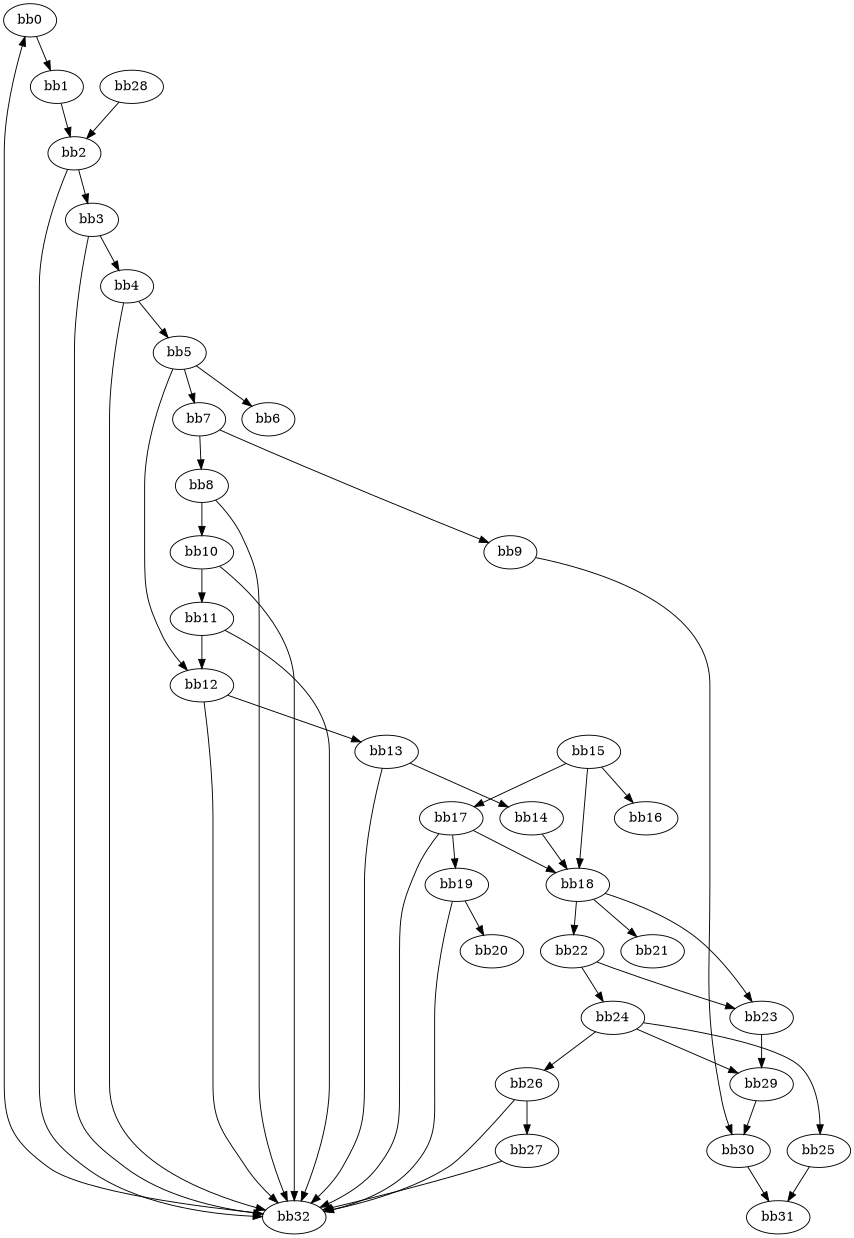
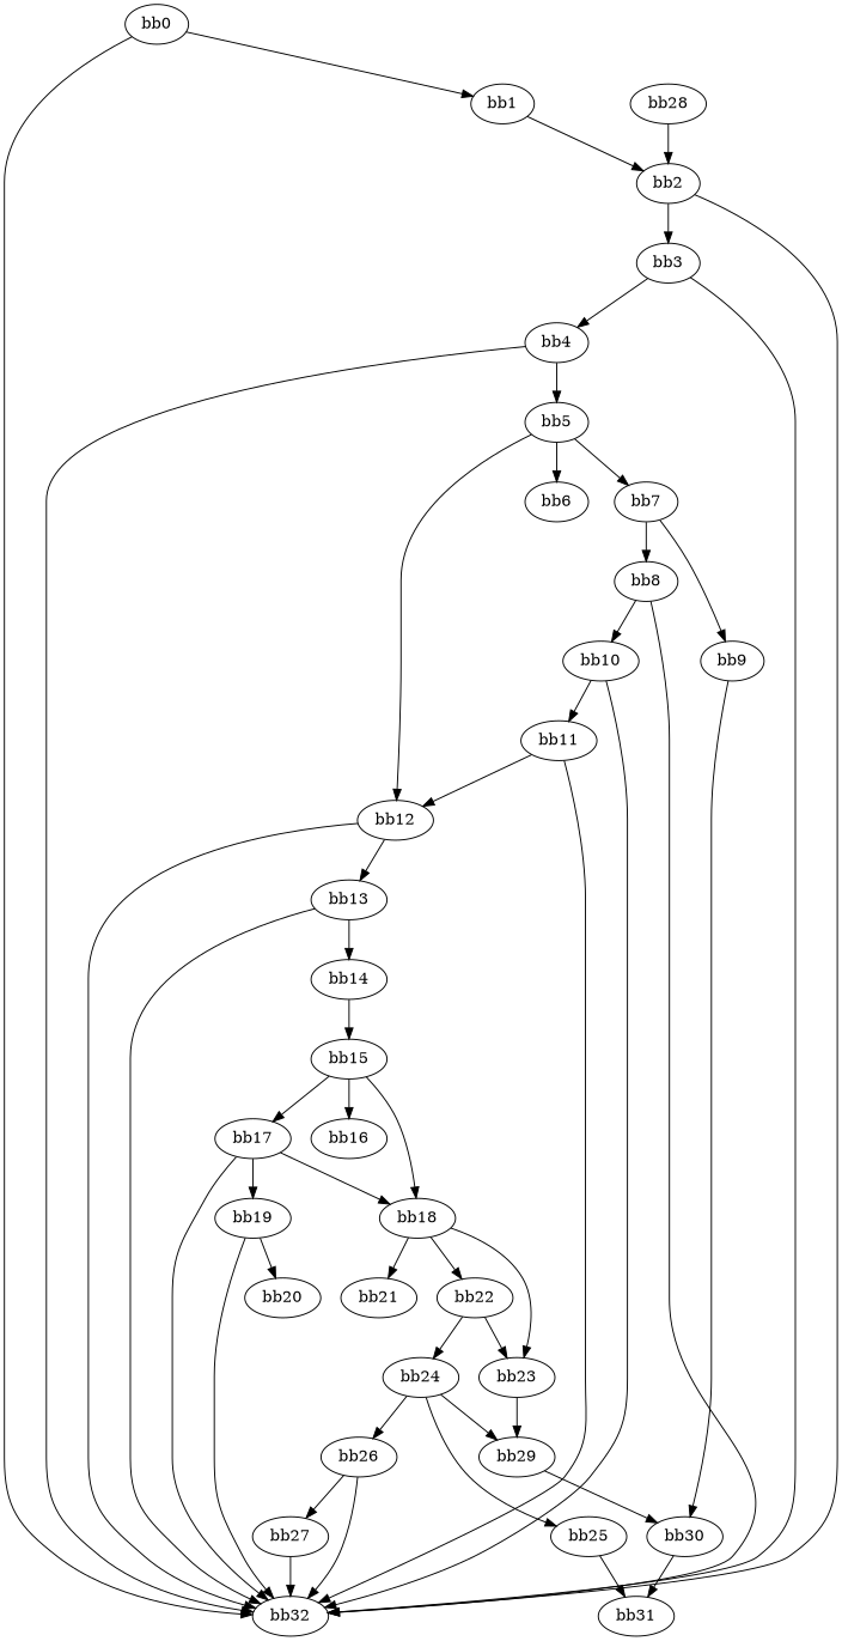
  digraph {
    n1 [label="bb0\l"]
    n2 [label="bb1\l"]
    n3 [label="bb32\l"]
    n4 [label="bb2\l"]
    n5 [label="bb3\l"]
    n6 [label="bb4\l"]
    n7 [label="bb5\l"]
    n8 [label="bb6\l"]
    n9 [label="bb7\l"]
    n10 [label="bb12\l"]
    n11 [label="bb8\l"]
    n12 [label="bb9\l"]
    n13 [label="bb10\l"]
    n14 [label="bb30\l"]
    n15 [label="bb11\l"]
    n16 [label="bb31\l"]
    n17 [label="bb13\l"]
    n18 [label="bb14\l"]
    n19 [label="bb15\l"]
    n20 [label="bb16\l"]
    n21 [label="bb17\l"]
    n22 [label="bb18\l"]
    n23 [label="bb19\l"]
    n24 [label="bb21\l"]
    n25 [label="bb22\l"]
    n26 [label="bb23\l"]
    n27 [label="bb20\l"]
    n28 [label="bb24\l"]
    n29 [label="bb29\l"]
    n30 [label="bb25\l"]
    n31 [label="bb26\l"]
    n32 [label="bb27\l"]
    n33 [label="bb28\l"]
    n1 -> n2
-   n3 -> n1
+   n1 -> n3
    n2 -> n4
    n4 -> n3
    n4 -> n5
    n5 -> n3
    n5 -> n6
    n6 -> n3
    n6 -> n7
    n7 -> n8
    n7 -> n9
    n7 -> n10
    n9 -> n11
    n9 -> n12
    n10 -> n3
    n10 -> n17
    n11 -> n3
    n11 -> n13
    n12 -> n14
    n13 -> n3
    n13 -> n15
    n14 -> n16
    n15 -> n3
    n15 -> n10
    n17 -> n3
    n17 -> n18
-   n18 -> n22
+   n18 -> n19
    n19 -> n20
    n19 -> n21
    n19 -> n22
    n21 -> n3
    n21 -> n22
    n21 -> n23
    n22 -> n24
    n22 -> n25
    n22 -> n26
    n23 -> n3
    n23 -> n27
    n25 -> n26
    n25 -> n28
    n26 -> n29
    n28 -> n29
    n28 -> n30
    n28 -> n31
    n29 -> n14
    n30 -> n16
    n31 -> n3
    n31 -> n32
    n32 -> n3
    n33 -> n4
  }
